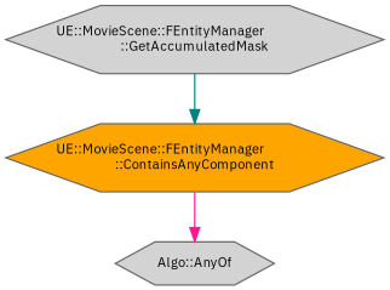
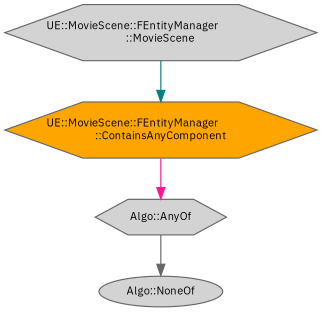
  digraph {
    fontname="IBM Plex Sans"
    rankdir=TB
    node [color=grey40 fillcolor=lightgrey fontname="IBM Plex Sans" fontsize=10 shape=hexagon style=filled]
    edge [fontname="IBM Plex Sans" fontsize=10 labelfontname=Helvetica labelfontsize=10 style=solid]
    n1 [color=gray40 fillcolor=orange fontcolor=black height=0.2 label="UE::MovieScene::FEntityManager\l::ContainsAnyComponent" width=0.4]
    n2 [height=0.2 label="Algo::AnyOf" width=0.4]
-   n4 [height=0.2 label="UE::MovieScene::FEntityManager\l::GetAccumulatedMask" width=0.4]
+   n3 [height=0.2 label="Algo::NoneOf" shape=ellipse width=0.4]
+   n4 [height=0.2 label="UE::MovieScene::FEntityManager\l::MovieScene" width=0.4]
    n1 -> n2 [color=deeppink]
+   n2 -> n3 [color=gray40]
    n4 -> n1 [color=teal]
  }
